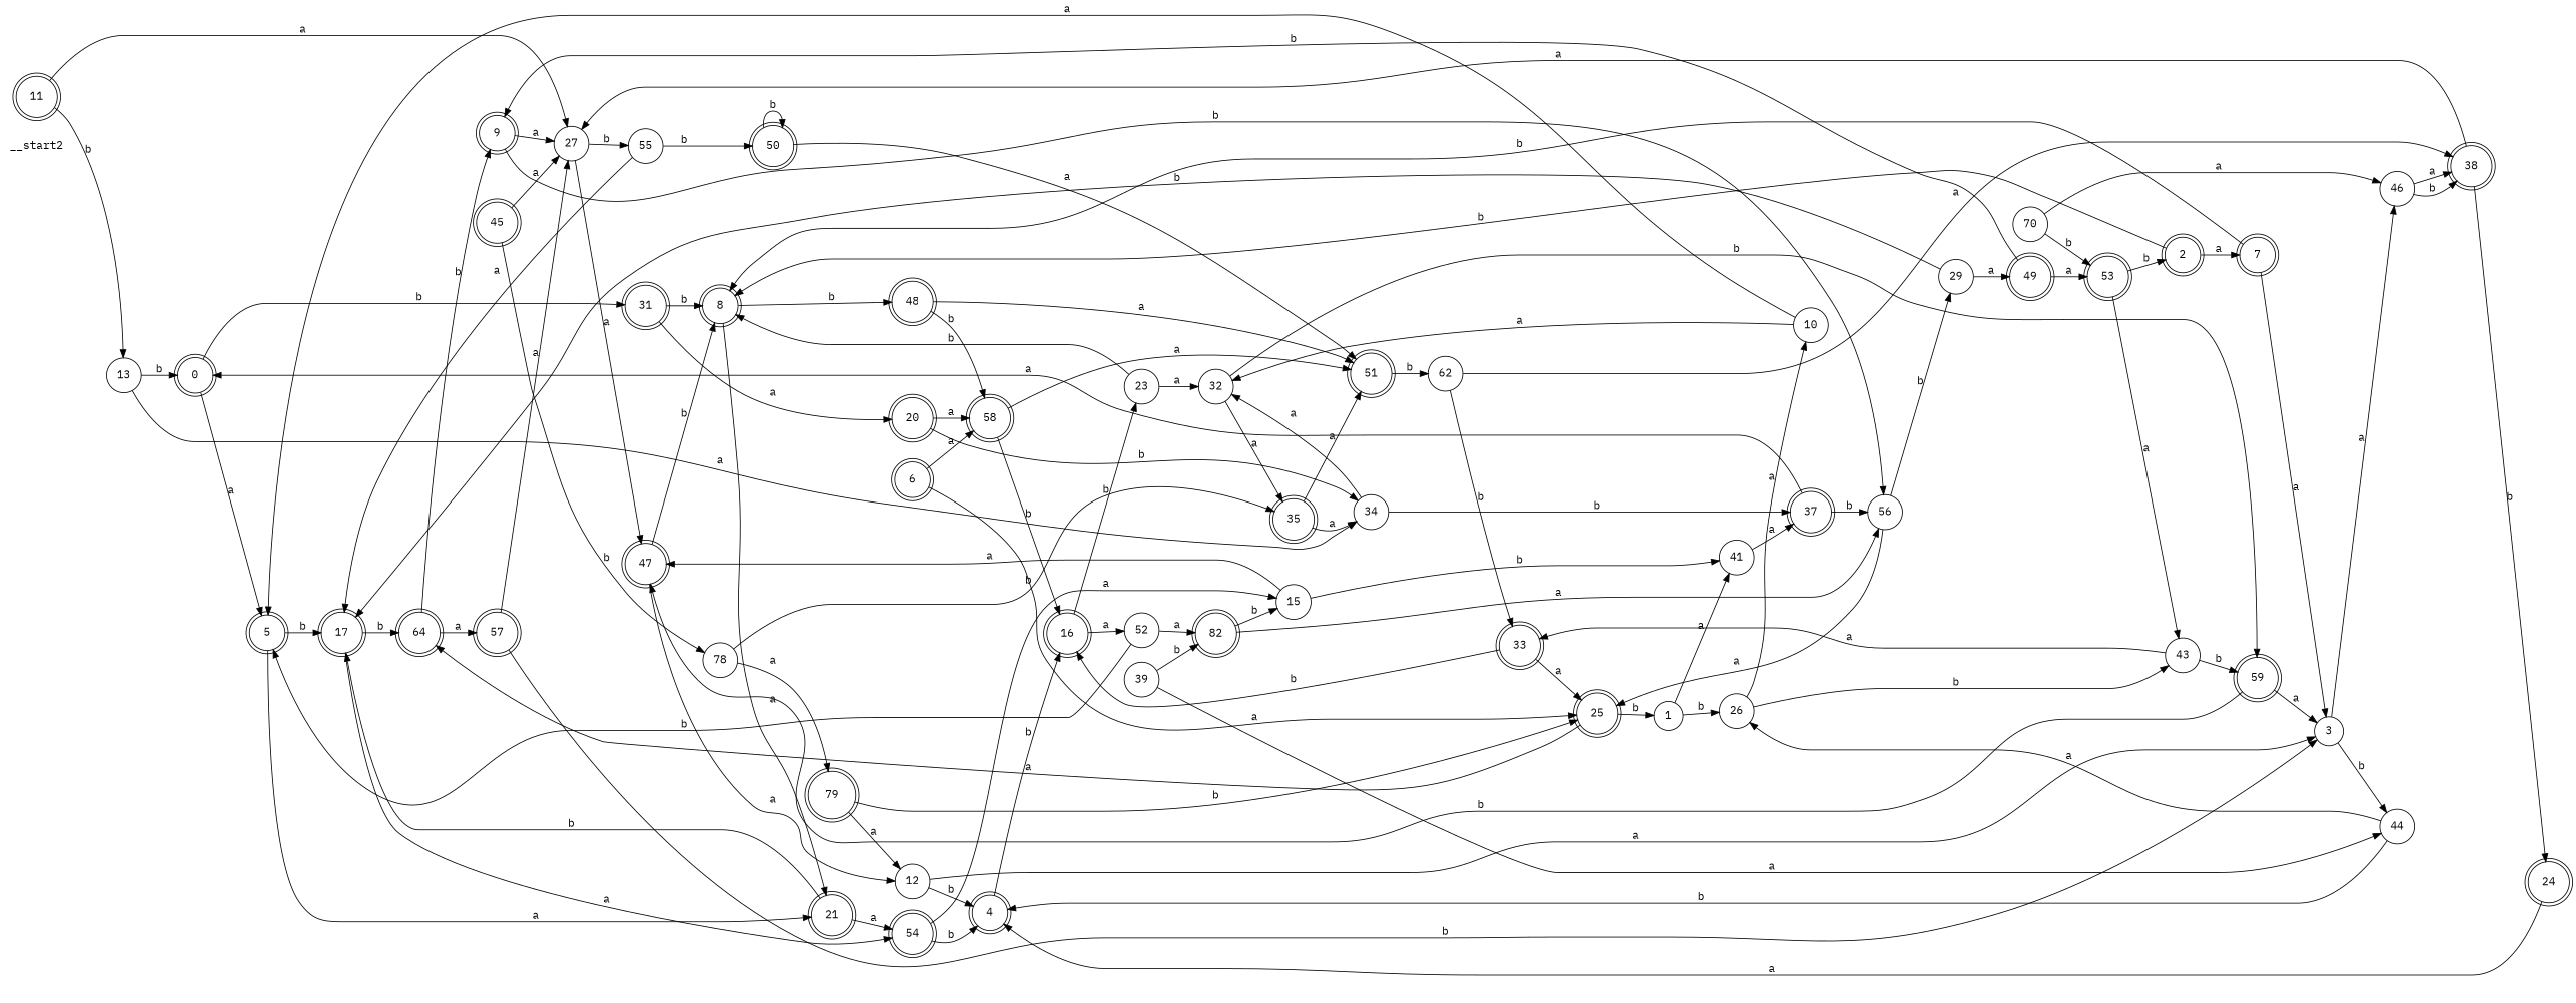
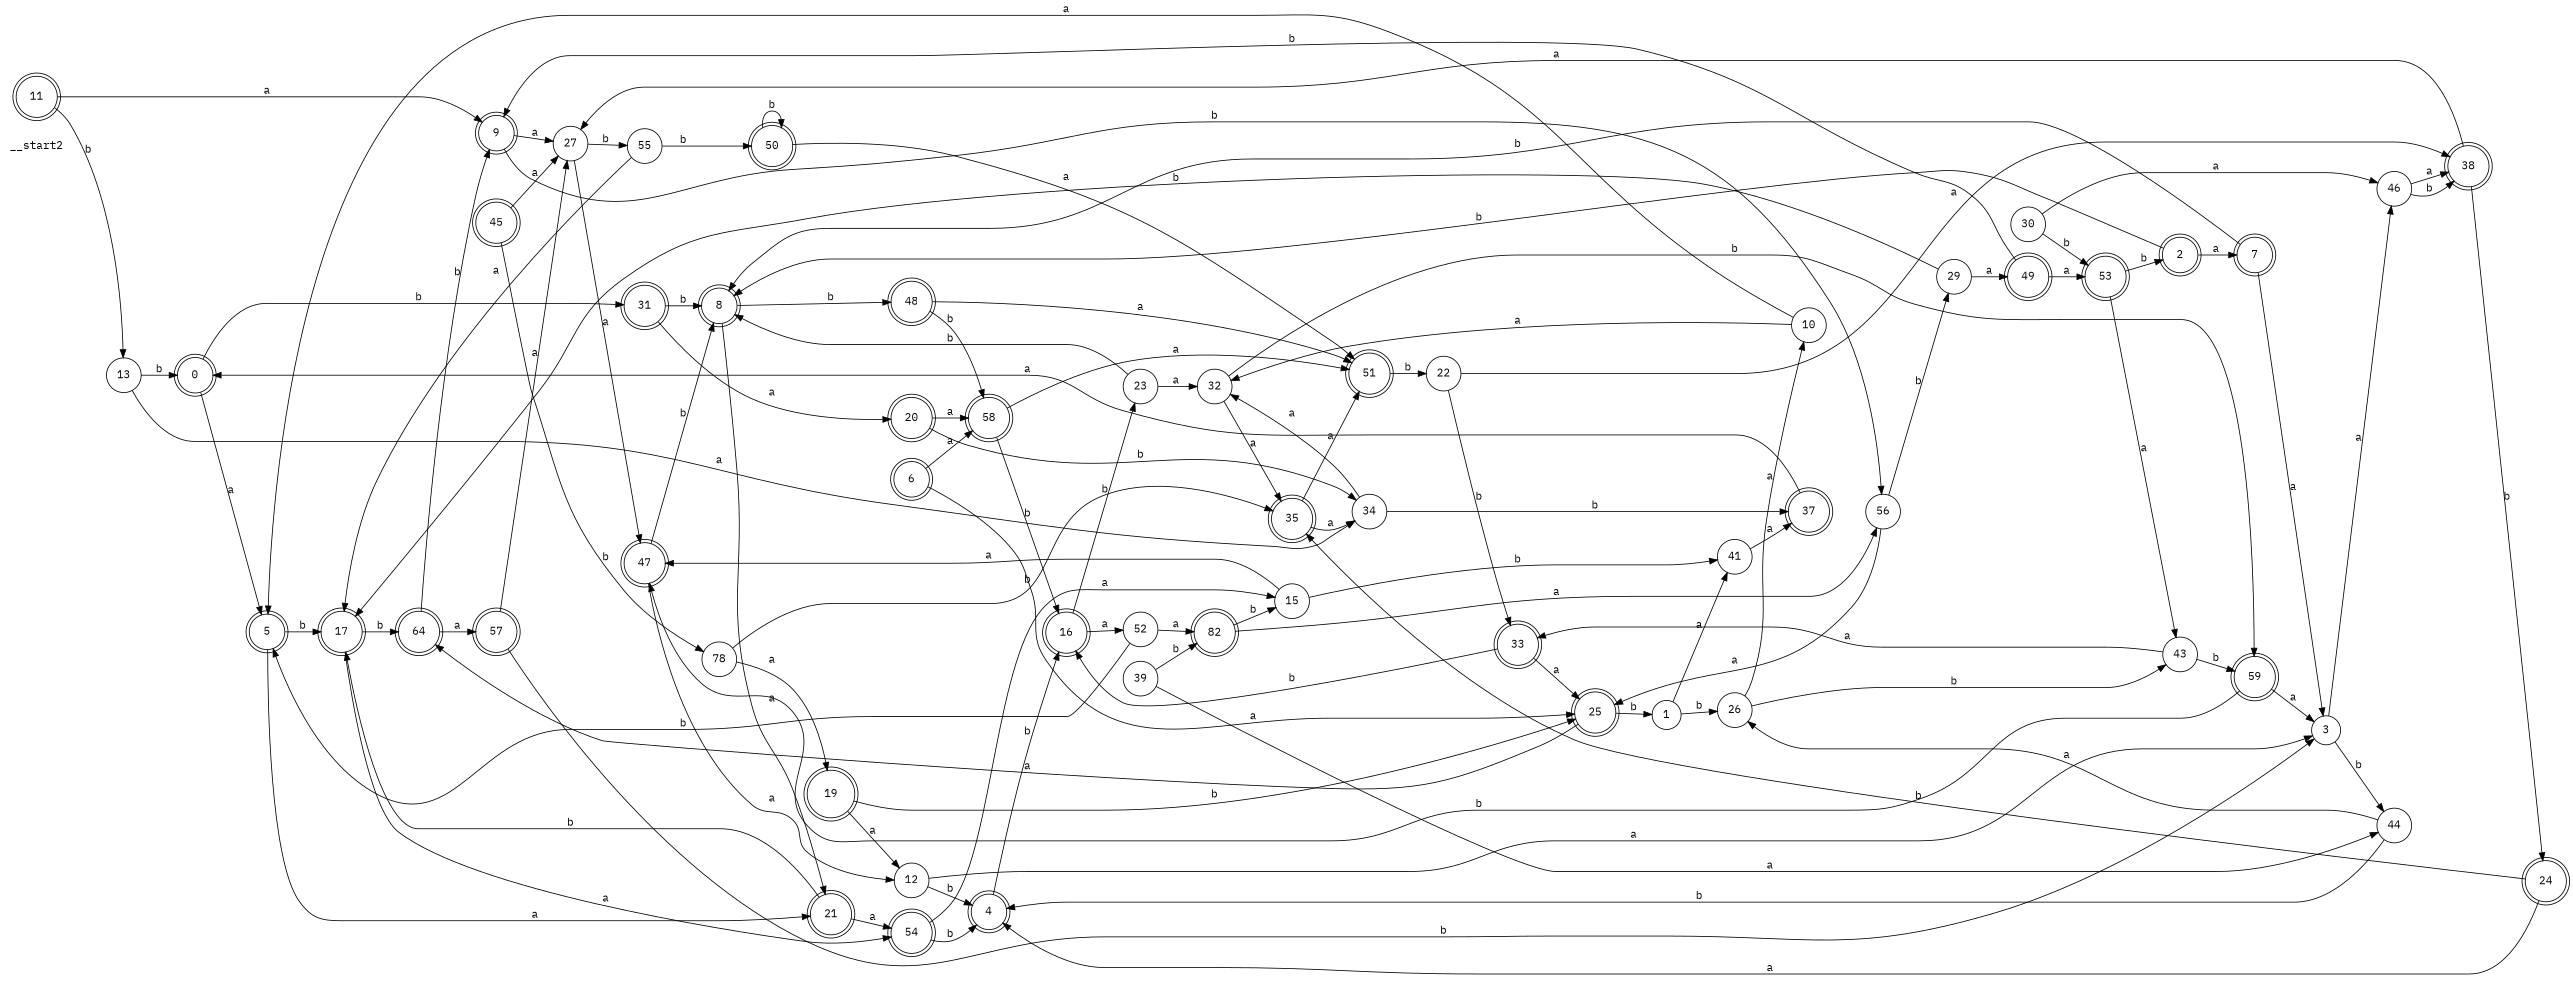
  digraph {
    fontname="IBM Plex Mono"
    rankdir=LR
    node [fontname="IBM Plex Mono" shape=doublecircle color=black fillcolor=white style="rounded,filled"]
    edge [fontname="IBM Plex Mono"]
    n1 [label=__start2 shape=none color="" fillcolor="" style=""]
    n2 [label=0]
    n3 [label=5]
    n4 [label=31]
    n5 [label=17]
    n6 [label=21]
    n7 [label=8]
    n8 [label=20]
    n9 [label=1 shape=circle style=filled]
    n10 [label=26 shape=circle style=filled]
    n11 [label=41 shape=circle style=filled]
    n12 [label=10 shape=circle style=filled]
    n13 [label=43 shape=circle style=filled]
    n14 [label=37]
    n15 [label=2]
    n16 [label=7]
    n17 [label=3 shape=circle style=filled]
    n18 [label=48]
    n19 [label=44 shape=circle style=filled]
    n20 [label=46 shape=circle style=filled]
    n21 [label=4]
    n22 [label=38]
    n23 [label=16]
    n24 [label=23 shape=circle style=filled]
    n25 [label=52 shape=circle style=filled]
    n26 [label=64]
    n27 [label=54]
    n28 [label=6]
    n29 [label=25]
    n30 [label=58]
    n31 [label=51]
    n32 [label=9]
    n33 [label=27 shape=circle style=filled]
    n34 [label=56 shape=circle style=filled]
    n35 [label=47]
    n36 [label=55 shape=circle style=filled]
    n37 [label=29 shape=circle style=filled]
    n38 [label=32 shape=circle style=filled]
    n39 [label=35]
    n40 [label=59]
    n41 [label=11]
    n42 [label=13 shape=circle style=filled]
    n43 [label=34 shape=circle style=filled]
    n44 [label=12 shape=circle style=filled]
    n45 [label=57]
    n46 [label=15 shape=circle style=filled]
    n47 [label=82]
    n48 [label=78 shape=circle style=filled]
-   n49 [label=79]
-   n50 [label=62 shape=circle style=filled]
+   n49 [label=19]
+   n50 [label=22 shape=circle style=filled]
    n51 [label=33]
    n52 [label=24]
    n53 [label=50]
    n54 [label=53]
    n55 [label=49]
-   n56 [label=70 shape=circle style=filled]
+   n56 [label=30 shape=circle style=filled]
    n57 [label=39 shape=circle style=filled]
    n58 [label=45]
    n2 -> n3 [label=a]
    n2 -> n4 [label=b]
    n3 -> n5 [label=b]
    n3 -> n6 [label=a]
    n4 -> n7 [label=b]
    n4 -> n8 [label=a]
    n5 -> n26 [label=b]
    n5 -> n27 [label=a]
    n6 -> n5 [label=b]
    n6 -> n27 [label=a]
    n7 -> n6 [label=a]
    n7 -> n18 [label=b]
    n8 -> n30 [label=a]
    n8 -> n43 [label=b]
    n9 -> n10 [label=b]
    n9 -> n11 [label=a]
    n10 -> n12 [label=a]
    n10 -> n13 [label=b]
    n11 -> n14 [label=a]
    n12 -> n3 [label=a]
    n12 -> n38 [label=a]
    n13 -> n40 [label=b]
    n13 -> n51 [label=a]
    n14 -> n2 [label=a]
-   n14 -> n34 [label=b]
    n15 -> n7 [label=b]
    n15 -> n16 [label=a]
    n16 -> n7 [label=b]
    n16 -> n17 [label=a]
    n17 -> n19 [label=b]
    n17 -> n20 [label=a]
    n18 -> n30 [label=b]
    n18 -> n31 [label=a]
    n19 -> n10 [label=a]
    n19 -> n21 [label=b]
    n20 -> n22 [label=a]
    n20 -> n22 [label=b]
    n21 -> n23 [label=b]
    n22 -> n33 [label=a]
    n22 -> n52 [label=b]
    n23 -> n24 [label=b]
    n23 -> n25 [label=a]
    n24 -> n7 [label=b]
    n24 -> n38 [label=a]
    n25 -> n3 [label=b]
    n25 -> n47 [label=a]
    n26 -> n32 [label=b]
    n26 -> n45 [label=a]
    n27 -> n21 [label=b]
    n27 -> n46 [label=a]
    n28 -> n29 [label=a]
    n28 -> n30 [label=a]
    n29 -> n9 [label=b]
    n29 -> n26 [label=a]
    n30 -> n23 [label=b]
    n30 -> n31 [label=a]
    n31 -> n50 [label=b]
    n32 -> n33 [label=a]
    n32 -> n34 [label=b]
    n33 -> n35 [label=a]
    n33 -> n36 [label=b]
    n34 -> n29 [label=a]
    n34 -> n37 [label=b]
    n35 -> n7 [label=b]
    n35 -> n44 [label=a]
    n36 -> n5 [label=a]
    n36 -> n53 [label=b]
    n37 -> n5 [label=b]
    n37 -> n55 [label=a]
    n38 -> n39 [label=a]
    n38 -> n40 [label=b]
    n39 -> n31 [label=a]
    n39 -> n43 [label=a]
    n40 -> n17 [label=a]
    n40 -> n35 [label=b]
-   n41 -> n33 [label=a]
+   n41 -> n32 [label=a]
    n41 -> n42 [label=b]
    n42 -> n2 [label=b]
    n42 -> n43 [label=a]
    n43 -> n14 [label=b]
    n43 -> n38 [label=a]
    n44 -> n17 [label=a]
    n44 -> n21 [label=b]
    n45 -> n17 [label=b]
    n45 -> n33 [label=a]
    n46 -> n11 [label=b]
    n46 -> n35 [label=a]
    n47 -> n34 [label=a]
    n47 -> n46 [label=b]
    n48 -> n39 [label=b]
    n48 -> n49 [label=a]
    n49 -> n29 [label=b]
    n49 -> n44 [label=a]
    n50 -> n22 [label=a]
    n50 -> n51 [label=b]
    n51 -> n23 [label=b]
    n51 -> n29 [label=a]
    n52 -> n21 [label=a]
+   n52 -> n39 [label=b]
    n53 -> n31 [label=a]
    n53 -> n53 [label=b]
    n54 -> n13 [label=a]
    n54 -> n15 [label=b]
    n55 -> n32 [label=b]
    n55 -> n54 [label=a]
    n56 -> n20 [label=a]
    n56 -> n54 [label=b]
    n57 -> n19 [label=a]
    n57 -> n47 [label=b]
    n58 -> n33 [label=a]
    n58 -> n48 [label=b]
  }
